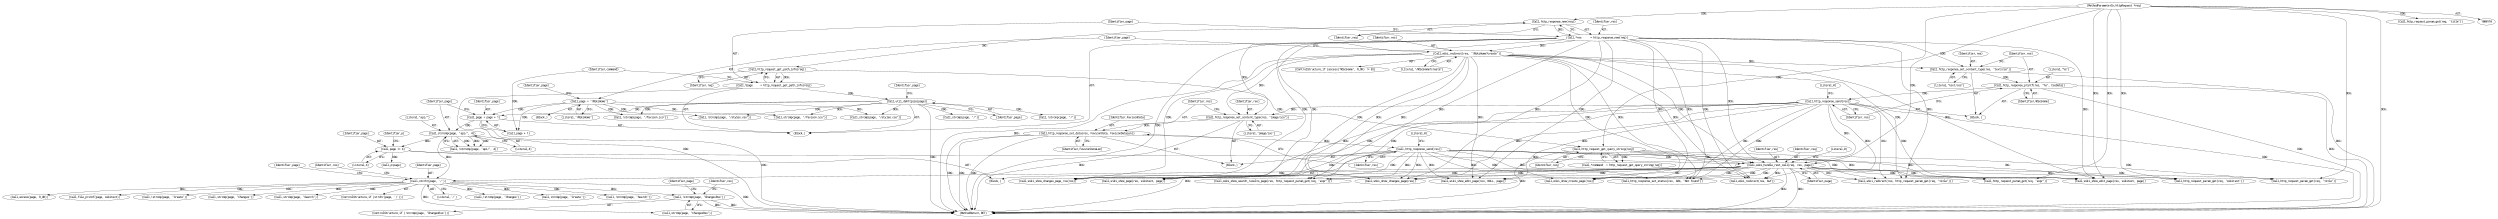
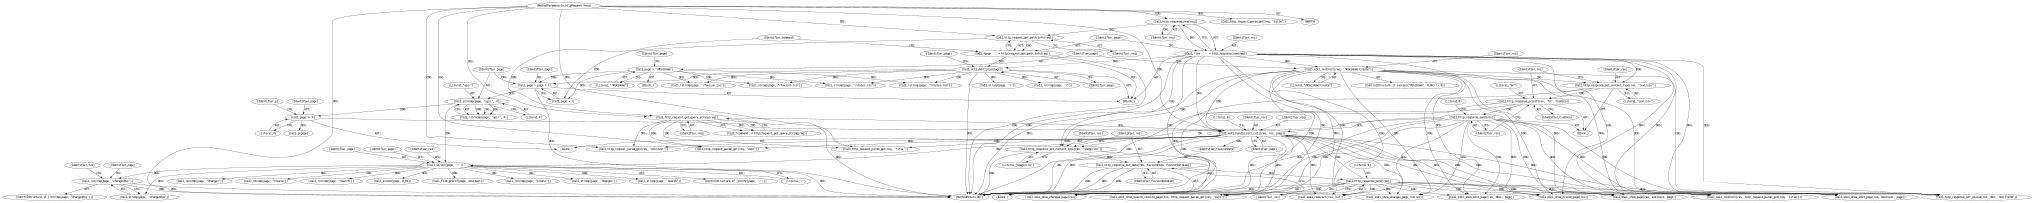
  digraph {
    fontname="Roboto Mono"
    node [fontname="Roboto Mono"]
    edge [fontname="Roboto Mono"]
    n1 [label="(Call,!strcmp(page, \"ChangesRss\"))"]
    n2 [label="(MethodReturn,RET)"]
    n3 [label="(ControlStructure,if (!strcmp(page, \"ChangesRss\")))"]
    n4 [label="(Call,strcmp(page, \"ChangesRss\"))"]
    n5 [label="(Call,strchr(page, '/'))"]
    n6 [label="(Call,!strcmp(page, \"Create\"))"]
    n7 [label="(Call,strcmp(page, \"Changes\"))"]
    n8 [label="(Call,strcmp(page, \"Search\"))"]
    n9 [label="(ControlStructure,if (strchr(page, '/')))"]
    n10 [label="(Literal,'/')"]
    n11 [label="(Call,!strcmp(page, \"Changes\"))"]
    n12 [label="(Call,strcmp(page, \"Create\"))"]
    n13 [label="(Call,!strcmp(page, \"Search\"))"]
    n14 [label="(Call,access(page, R_OK))"]
    n15 [label="(Call,file_printf(page, wikitext))"]
    n16 [label="(Call,strncmp(page, \"api/\", 4))"]
    n17 [label="(Call,page += 4)"]
    n18 [label="(Literal,4)"]
    n19 [label="(Call,!strncmp(page, \"api/\", 4))"]
    n20 [label="(Call,wiki_handle_rest_call(req, res, page))"]
    n21 [label="(Block,)"]
    n22 [label="(Literal,4)"]
    n23 [label="(Call,p=page)"]
    n24 [label="(Call,page = page + 1)"]
    n25 [label="(Block,)"]
    n26 [label="(Call,page + 1)"]
    n27 [label="(Call,page = \"/WikiHome\")"]
    n28 [label="(Block,)"]
    n29 [label="(Call,strcmp(page, \"/favicon.ico\"))"]
    n30 [label="(Literal,\"/WikiHome\")"]
    n31 [label="(Call,strcmp(page, \"/styles.css\"))"]
    n32 [label="(Call,!strcmp(page, \"/favicon.ico\"))"]
    n33 [label="(Call,!strcmp(page, \"/styles.css\"))"]
    n34 [label="(Call,util_dehttpize(page))"]
    n35 [label="(Call,strcmp(page, \"/\"))"]
    n36 [label="(Call,!strcmp(page, \"/\"))"]
    n37 [label="(Identifier,page)"]
    n38 [label="(Call,*page     = http_request_get_path_info(req))"]
    n39 [label="(Call,http_request_get_path_info(req))"]
    n40 [label="(Call,http_request_get_query_string(req))"]
    n41 [label="(Identifier,req)"]
    n42 [label="(Call,http_request_param_get(req, \"title\"))"]
    n43 [label="(Call,http_request_param_get(req, \"expr\"))"]
    n44 [label="(Call,http_request_param_get(req, \"wikitext\"))"]
    n45 [label="(Identifier,req)"]
    n46 [label="(Call,*command  = http_request_get_query_string(req))"]
    n47 [label="(Call,http_response_new(req))"]
    n48 [label="(Call,*res      = http_response_new(req))"]
    n49 [label="(Identifier,req)"]
    n50 [label="(Call,wiki_show_edit_page(res, wikitext, page))"]
    n51 [label="(Call,wiki_show_edit_page(res, NULL, page))"]
    n52 [label="(Call,http_response_set_status(res, 404, \"Not Found\"))"]
    n53 [label="(Call,wiki_show_search_results_page(res, http_request_param_get(req, \"expr\")))"]
    n54 [label="(Call,wiki_show_page(res, wikitext, page))"]
    n55 [label="(Call,wiki_redirect(res, http_request_param_get(req, \"title\")))"]
    n56 [label="(Call,wiki_show_create_page(res))"]
    n57 [label="(Call,wiki_redirect(res, buf))"]
    n58 [label="(Call,wiki_show_changes_page(res))"]
    n59 [label="(Call,wiki_show_changes_page_rss(res))"]
    n60 [label="(Call,http_response_set_content_type(res, \"image/ico\"))"]
    n61 [label="(Call,http_response_set_content_type(res, \"text/css\"))"]
    n62 [label="(Call,wiki_redirect(res, \"/WikiHome?create\"))"]
    n63 [label="(MethodParameterIn,HttpRequest *req)"]
    n64 [label="(Call,http_request_param_get(req, \"title\"))"]
    1000110
    n66 [label="(Identifier,page)"]
    n67 [label="(Call,http_response_send(res))"]
    n68 [label="(Block,)"]
    n69 [label="(Identifier,res)"]
    n70 [label="(Block,)"]
    n71 [label="(Call,http_response_set_data(res, FaviconData, FaviconDataLen))"]
    n72 [label="(Literal,\"image/ico\")"]
    n73 [label="(Call,http_response_printf(res, \"%s\", CssData))"]
-   n74 [label="(Identifier,WikiHome)"]
+   n74 [label="(Identifier,CssData)"]
    n75 [label="(Literal,\"text/css\")"]
    n76 [label="(ControlStructure,if (access(\"WikiHome\", R_OK) != 0))"]
    n77 [label="(Literal,\"/WikiHome?create\")"]
    n78 [label="(Call,http_response_send(res))"]
    n79 [label="(Identifier,res)"]
    n80 [label="(Identifier,FaviconDataLen)"]
    n81 [label="(Identifier,res)"]
    n82 [label="(Literal,0)"]
    n83 [label="(Identifier,page)"]
    n84 [label="(Identifier,res)"]
    n85 [label="(Identifier,page)"]
    n86 [label="(Identifier,res)"]
    n87 [label="(Identifier,page)"]
    n88 [label="(Literal,0)"]
    n89 [label="(Identifier,res)"]
    n90 [label="(Identifier,page)"]
    n91 [label="(Identifier,page)"]
    n92 [label="(Literal,\"%s\")"]
    n93 [label="(Identifier,page)"]
    n94 [label="(Identifier,res)"]
    n95 [label="(Identifier,page)"]
    n96 [label="(Identifier,page)"]
    n97 [label="(Identifier,res)"]
    n98 [label="(Identifier,FaviconData)"]
    n99 [label="(Identifier,p)"]
    n100 [label="(Identifier,res)"]
    n101 [label="(Identifier,page)"]
    n102 [label="(Identifier,command)"]
    n103 [label="(Identifier,req)"]
    n104 [label="(Identifier,res)"]
    n105 [label="(Literal,\"api/\")"]
    n106 [label="(Identifier,res)"]
    n107 [label="(Identifier,page)"]
    n108 [label="(Literal,0)"]
    n1 -> n2 [label="DDG: "]
    n1 -> n2 [label="DDG: "]
    n1 -> n3 [label="AST: "]
    n1 -> n4 [label="CFG: "]
    n4 -> n1 [label="AST: "]
    n5 -> n1 [label="DDG: "]
    n5 -> n2 [label="DDG: "]
    n5 -> n4 [label="DDG: "]
    n5 -> n6 [label="DDG: "]
    n5 -> n7 [label="DDG: "]
    n5 -> n8 [label="DDG: "]
    n5 -> n9 [label="AST: "]
    n5 -> n10 [label="CFG: "]
    n5 -> n11 [label="DDG: "]
    n5 -> n12 [label="DDG: "]
    n5 -> n13 [label="DDG: "]
    n5 -> n14 [label="DDG: "]
    n5 -> n15 [label="DDG: "]
    n10 -> n5 [label="AST: "]
    n16 -> n5 [label="DDG: "]
    n16 -> n17 [label="DDG: "]
    n16 -> n18 [label="CFG: "]
    n16 -> n19 [label="AST: "]
    n16 -> n19 [label="DDG: "]
    n16 -> n19 [label="DDG: "]
    n16 -> n19 [label="DDG: "]
    n17 -> n20 [label="DDG: "]
    n17 -> n21 [label="AST: "]
    n17 -> n22 [label="CFG: "]
    n17 -> n23 [label="DDG: "]
    n18 -> n16 [label="AST: "]
    n19 -> n16 [label="CFG: "]
    n20 -> n2 [label="DDG: "]
    n20 -> n2 [label="DDG: "]
    n20 -> n5 [label="DDG: "]
    n20 -> n21 [label="AST: "]
    n20 -> n42 [label="DDG: "]
    n20 -> n43 [label="DDG: "]
    n20 -> n44 [label="DDG: "]
    n20 -> n50 [label="DDG: "]
-   n20 -> n51 [label="DDG: "]
+   n20 -> n98 [label="DDG: "]
    n20 -> n52 [label="DDG: "]
    n20 -> n53 [label="DDG: "]
    n20 -> n54 [label="DDG: "]
    n20 -> n55 [label="DDG: "]
    n20 -> n56 [label="DDG: "]
    n20 -> n57 [label="DDG: "]
    n20 -> n58 [label="DDG: "]
    n20 -> n59 [label="DDG: "]
    n20 -> n66 [label="CFG: "]
    n22 -> n17 [label="AST: "]
    n24 -> n2 [label="DDG: "]
    n24 -> n16 [label="DDG: "]
    n24 -> n25 [label="AST: "]
    n24 -> n26 [label="CFG: "]
    n26 -> n24 [label="AST: "]
    n27 -> n24 [label="DDG: "]
    n27 -> n26 [label="DDG: "]
    n27 -> n28 [label="AST: "]
    n27 -> n29 [label="DDG: "]
    n27 -> n30 [label="CFG: "]
    n27 -> n31 [label="DDG: "]
    n27 -> n32 [label="DDG: "]
    n27 -> n33 [label="DDG: "]
    n30 -> n27 [label="AST: "]
    n34 -> n2 [label="DDG: "]
    n34 -> n24 [label="DDG: "]
    n34 -> n25 [label="AST: "]
    n34 -> n29 [label="DDG: "]
    n34 -> n31 [label="DDG: "]
    n34 -> n32 [label="DDG: "]
    n34 -> n33 [label="DDG: "]
    n34 -> n35 [label="DDG: "]
    n34 -> n36 [label="DDG: "]
    n34 -> n37 [label="CFG: "]
    n37 -> n34 [label="AST: "]
    n38 -> n2 [label="DDG: "]
    n38 -> n25 [label="AST: "]
    n38 -> n34 [label="DDG: "]
    n38 -> n39 [label="CFG: "]
    n39 -> n38 [label="AST: "]
    n39 -> n38 [label="DDG: "]
    n39 -> n40 [label="DDG: "]
    n39 -> n41 [label="CFG: "]
    n40 -> n2 [label="DDG: "]
    n40 -> n20 [label="DDG: "]
    n40 -> n42 [label="DDG: "]
    n40 -> n43 [label="DDG: "]
    n40 -> n44 [label="DDG: "]
    n40 -> n45 [label="CFG: "]
    n40 -> n46 [label="AST: "]
    n40 -> n46 [label="DDG: "]
    n41 -> n39 [label="AST: "]
    n45 -> n40 [label="AST: "]
    n46 -> n40 [label="CFG: "]
    n47 -> n39 [label="DDG: "]
    n47 -> n48 [label="AST: "]
    n47 -> n48 [label="DDG: "]
    n47 -> n49 [label="CFG: "]
    n48 -> n2 [label="DDG: "]
    n48 -> n20 [label="DDG: "]
    n48 -> n25 [label="AST: "]
    n48 -> n47 [label="CFG: "]
    n48 -> n50 [label="DDG: "]
    n48 -> n51 [label="DDG: "]
    n48 -> n52 [label="DDG: "]
    n48 -> n53 [label="DDG: "]
    n48 -> n54 [label="DDG: "]
    n48 -> n55 [label="DDG: "]
    n48 -> n56 [label="DDG: "]
    n48 -> n57 [label="DDG: "]
    n48 -> n58 [label="DDG: "]
-   n48 -> n59 [label="DDG: "]
+   n48 -> n34 [label="DDG: "]
    n48 -> n60 [label="DDG: "]
    n48 -> n61 [label="DDG: "]
    n48 -> n62 [label="DDG: "]
    n49 -> n47 [label="AST: "]
    n60 -> n2 [label="DDG: "]
    n60 -> n70 [label="AST: "]
    n60 -> n71 [label="DDG: "]
    n60 -> n72 [label="CFG: "]
    n61 -> n2 [label="DDG: "]
    n61 -> n68 [label="AST: "]
    n61 -> n73 [label="DDG: "]
    n61 -> n75 [label="CFG: "]
    n62 -> n2 [label="DDG: "]
    n62 -> n20 [label="DDG: "]
    n62 -> n50 [label="DDG: "]
    n62 -> n51 [label="DDG: "]
    n62 -> n52 [label="DDG: "]
    n62 -> n53 [label="DDG: "]
    n62 -> n54 [label="DDG: "]
    n62 -> n55 [label="DDG: "]
    n62 -> n56 [label="DDG: "]
    n62 -> n57 [label="DDG: "]
    n62 -> n58 [label="DDG: "]
    n62 -> n59 [label="DDG: "]
    n62 -> n60 [label="DDG: "]
    n62 -> n61 [label="DDG: "]
    n62 -> n76 [label="AST: "]
    n62 -> n77 [label="CFG: "]
    n63 -> n2 [label="DDG: "]
    n63 -> n20 [label="DDG: "]
-   n63 -> n50 [label="DDG: "]
+   n63 -> n39 [label="DDG: "]
    n63 -> n40 [label="DDG: "]
    n63 -> n42 [label="DDG: "]
    n63 -> n43 [label="DDG: "]
    n63 -> n44 [label="DDG: "]
    n63 -> n47 [label="DDG: "]
    n63 -> n64 [label="DDG: "]
    n63 -> 1000110 [label="AST: "]
    n66 -> n20 [label="AST: "]
    n67 -> n2 [label="DDG: "]
    n67 -> n20 [label="DDG: "]
    n67 -> n50 [label="DDG: "]
    n67 -> n51 [label="DDG: "]
    n67 -> n52 [label="DDG: "]
    n67 -> n53 [label="DDG: "]
    n67 -> n54 [label="DDG: "]
    n67 -> n55 [label="DDG: "]
    n67 -> n56 [label="DDG: "]
    n67 -> n57 [label="DDG: "]
    n67 -> n58 [label="DDG: "]
    n67 -> n59 [label="DDG: "]
    n67 -> n60 [label="DDG: "]
    n67 -> n68 [label="AST: "]
    n67 -> n69 [label="CFG: "]
    n69 -> n67 [label="AST: "]
    n69 -> n73 [label="CFG: "]
    n71 -> n2 [label="DDG: "]
    n71 -> n2 [label="DDG: "]
    n71 -> n2 [label="DDG: "]
    n71 -> n70 [label="AST: "]
    n71 -> n78 [label="DDG: "]
    n71 -> n80 [label="CFG: "]
    n72 -> n60 [label="AST: "]
    n73 -> n2 [label="DDG: "]
    n73 -> n2 [label="DDG: "]
    n73 -> n67 [label="DDG: "]
    n73 -> n68 [label="AST: "]
    n73 -> n74 [label="CFG: "]
    n74 -> n73 [label="AST: "]
    n75 -> n61 [label="AST: "]
    n77 -> n62 [label="AST: "]
    n78 -> n2 [label="DDG: "]
    n78 -> n20 [label="DDG: "]
    n78 -> n50 [label="DDG: "]
    n78 -> n51 [label="DDG: "]
    n78 -> n52 [label="DDG: "]
    n78 -> n53 [label="DDG: "]
    n78 -> n54 [label="DDG: "]
    n78 -> n55 [label="DDG: "]
    n78 -> n56 [label="DDG: "]
    n78 -> n57 [label="DDG: "]
    n78 -> n58 [label="DDG: "]
    n78 -> n59 [label="DDG: "]
    n78 -> n70 [label="AST: "]
    n78 -> n79 [label="CFG: "]
    n79 -> n71 [label="CFG: "]
    n79 -> n78 [label="AST: "]
    n80 -> n71 [label="AST: "]
    n81 -> n60 [label="CFG: "]
    n81 -> n71 [label="AST: "]
    n82 -> n67 [label="CFG: "]
    n83 -> n34 [label="CFG: "]
    n84 -> n61 [label="AST: "]
    n85 -> n27 [label="AST: "]
    n85 -> n62 [label="CFG: "]
    n86 -> n61 [label="CFG: "]
    n86 -> n73 [label="AST: "]
    n87 -> n24 [label="AST: "]
    n88 -> n78 [label="CFG: "]
    n89 -> n62 [label="AST: "]
    n90 -> n38 [label="AST: "]
    n90 -> n48 [label="CFG: "]
    n91 -> n16 [label="AST: "]
    n91 -> n24 [label="CFG: "]
    n92 -> n73 [label="AST: "]
    n93 -> n5 [label="AST: "]
    n94 -> n20 [label="AST: "]
    n95 -> n5 [label="CFG: "]
    n96 -> n1 [label="CFG: "]
    n97 -> n1 [label="CFG: "]
    n98 -> n71 [label="AST: "]
    n99 -> n17 [label="CFG: "]
    n100 -> n5 [label="CFG: "]
    n101 -> n27 [label="CFG: "]
    n102 -> n26 [label="DDG: "]
    n102 -> n38 [label="CFG: "]
    n103 -> n20 [label="AST: "]
    n104 -> n48 [label="AST: "]
    n105 -> n16 [label="AST: "]
    n106 -> n60 [label="AST: "]
    n107 -> n17 [label="AST: "]
    n108 -> n20 [label="CFG: "]
  }
